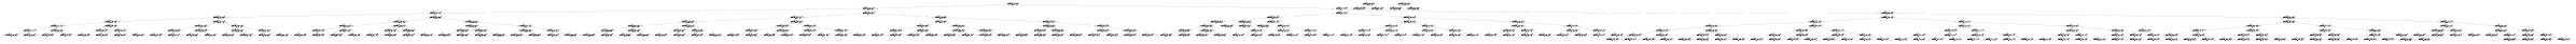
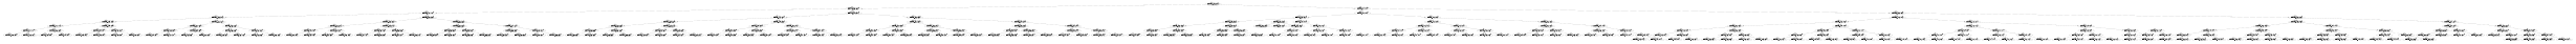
  digraph {
    n1 [label="Node{data=[6948, 6948]}"]
    n2 [label="Node{data=[6631, 6631]}"]
    n3 [label="Node{data=[7044, 7044]}"]
    n4 [label="Node{data=[1787, 1787]}"]
    n5 [label="Node{data=[6916, 6916]}"]
    n6 [label="Node{data=[7012, 7012]}"]
    n7 [label="Node{data=[7303, 7303]}"]
    n8 [label="Node{data=[1303, 1303]}"]
    n9 [label="Node{data=[5828, 5828]}"]
    n10 [label="Node{data=[6647, 6647]}"]
    n11 [label="Node{data=[6932, 6932]}"]
    n12 [label="Node{data=[1295, 1295]}"]
    n13 [label="Node{data=[1661, 1661]}"]
    n14 [label="Node{data=[4303, 4303]}"]
    n15 [label="Node{data=[5836, 5836]}"]
    n16 [label="Node{data=[1172, 1172]}"]
    n17 [label="Node{data=[1299, 1299]}"]
    n18 [label="Node{data=[1657, 1657]}"]
    n19 [label="Node{data=[1665, 1665]}"]
    n20 [label="Node{data=[1117, 1117]}"]
    n21 [label="Node{data=[1266, 1266]}"]
    n22 [label="Node{data=[1297, 1297]}"]
    n23 [label="Node{data=[1301, 1301]}"]
    n24 [label="Node{data=[1080, 1080]}"]
    n25 [label="Node{data=[1166, 1166]}"]
    n26 [label="Node{data=[1229, 1229]}"]
    n27 [label="Node{data=[1294, 1294]}"]
    n28 [label="Node{data=[1296, 1296]}"]
    n29 [label="Node{data=[1298, 1298]}"]
    n30 [label="Node{data=[1300, 1300]}"]
    n31 [label="Node{data=[1302, 1302]}"]
    n32 [label="Node{data=[1305, 1305]}"]
    n33 [label="Node{data=[1659, 1659]}"]
    n34 [label="Node{data=[1663, 1663]}"]
    n35 [label="Node{data=[1667, 1667]}"]
    n36 [label="Node{data=[1304, 1304]}"]
    n37 [label="Node{data=[1317, 1317]}"]
    n38 [label="Node{data=[1658, 1658]}"]
    n39 [label="Node{data=[1660, 1660]}"]
    n40 [label="Node{data=[1662, 1662]}"]
    n41 [label="Node{data=[1664, 1664]}"]
    n42 [label="Node{data=[1666, 1666]}"]
    n43 [label="Node{data=[1668, 1668]}"]
    n44 [label="Node{data=[3276, 3276]}"]
    n45 [label="Node{data=[5145, 5145]}"]
    n46 [label="Node{data=[5832, 5832]}"]
    n47 [label="Node{data=[6241, 6241]}"]
    n48 [label="Node{data=[1902, 1902]}"]
    n49 [label="Node{data=[3727, 3727]}"]
    n50 [label="Node{data=[4631, 4631]}"]
    n51 [label="Node{data=[5362, 5362]}"]
    n52 [label="Node{data=[1803, 1803]}"]
    n53 [label="Node{data=[1959, 1959]}"]
    n54 [label="Node{data=[3342, 3342]}"]
    n55 [label="Node{data=[4288, 4288]}"]
    n56 [label="Node{data=[4614, 4614]}"]
    n57 [label="Node{data=[5083, 5083]}"]
    n58 [label="Node{data=[5341, 5341]}"]
    n59 [label="Node{data=[5762, 5762]}"]
    n60 [label="Node{data=[5830, 5830]}"]
    n61 [label="Node{data=[5834, 5834]}"]
    n62 [label="Node{data=[5838, 5838]}"]
    n63 [label="Node{data=[6487, 6487]}"]
    n64 [label="Node{data=[5829, 5829]}"]
    n65 [label="Node{data=[5831, 5831]}"]
    n66 [label="Node{data=[5833, 5833]}"]
    n67 [label="Node{data=[5835, 5835]}"]
    n68 [label="Node{data=[5837, 5837]}"]
    n69 [label="Node{data=[5868, 5868]}"]
    n70 [label="Node{data=[6281, 6281]}"]
    n71 [label="Node{data=[6556, 6556]}"]
    n72 [label="Node{data=[6639, 6639]}"]
    n73 [label="Node{data=[6908, 6908]}"]
    n74 [label="Node{data=[6924, 6924]}"]
    n75 [label="Node{data=[6940, 6940]}"]
    n76 [label="Node{data=[6635, 6635]}"]
    n77 [label="Node{data=[6643, 6643]}"]
    n78 [label="Node{data=[6904, 6904]}"]
    n79 [label="Node{data=[6912, 6912]}"]
    n80 [label="Node{data=[6633, 6633]}"]
    n81 [label="Node{data=[6637, 6637]}"]
    n82 [label="Node{data=[6641, 6641]}"]
    n83 [label="Node{data=[6645, 6645]}"]
    n84 [label="Node{data=[6632, 6632]}"]
    n85 [label="Node{data=[6634, 6634]}"]
    n86 [label="Node{data=[6636, 6636]}"]
    n87 [label="Node{data=[6638, 6638]}"]
    n88 [label="Node{data=[6640, 6640]}"]
    n89 [label="Node{data=[6642, 6642]}"]
    n90 [label="Node{data=[6644, 6644]}"]
    n91 [label="Node{data=[6646, 6646]}"]
    n92 [label="Node{data=[6902, 6902]}"]
    n93 [label="Node{data=[6906, 6906]}"]
    n94 [label="Node{data=[6910, 6910]}"]
    n95 [label="Node{data=[6914, 6914]}"]
    n96 [label="Node{data=[6901, 6901]}"]
    n97 [label="Node{data=[6903, 6903]}"]
    n98 [label="Node{data=[6905, 6905]}"]
    n99 [label="Node{data=[6907, 6907]}"]
    n100 [label="Node{data=[6909, 6909]}"]
    n101 [label="Node{data=[6911, 6911]}"]
    n102 [label="Node{data=[6913, 6913]}"]
    n103 [label="Node{data=[6915, 6915]}"]
    n104 [label="Node{data=[6920, 6920]}"]
    n105 [label="Node{data=[6928, 6928]}"]
    n106 [label="Node{data=[6936, 6936]}"]
    n107 [label="Node{data=[6944, 6944]}"]
    n108 [label="Node{data=[6918, 6918]}"]
    n109 [label="Node{data=[6922, 6922]}"]
    n110 [label="Node{data=[6926, 6926]}"]
    n111 [label="Node{data=[6930, 6930]}"]
    n112 [label="Node{data=[6917, 6917]}"]
    n113 [label="Node{data=[6919, 6919]}"]
    n114 [label="Node{data=[6921, 6921]}"]
    n115 [label="Node{data=[6923, 6923]}"]
    n116 [label="Node{data=[6925, 6925]}"]
    n117 [label="Node{data=[6927, 6927]}"]
    n118 [label="Node{data=[6929, 6929]}"]
    n119 [label="Node{data=[6931, 6931]}"]
    n120 [label="Node{data=[6934, 6934]}"]
    n121 [label="Node{data=[6938, 6938]}"]
    n122 [label="Node{data=[6942, 6942]}"]
    n123 [label="Node{data=[6946, 6946]}"]
    n124 [label="Node{data=[6933, 6933]}"]
    n125 [label="Node{data=[6935, 6935]}"]
    n126 [label="Node{data=[6937, 6937]}"]
    n127 [label="Node{data=[6939, 6939]}"]
    n128 [label="Node{data=[6941, 6941]}"]
    n129 [label="Node{data=[6943, 6943]}"]
    n130 [label="Node{data=[6945, 6945]}"]
    n131 [label="Node{data=[6947, 6947]}"]
    n132 [label="Node{data=[6964, 6964]}"]
    n133 [label="Node{data=[7028, 7028]}"]
    n134 [label="Node{data=[7105, 7105]}"]
    n135 [label="Node{data=[8266, 8266]}"]
    n136 [label="Node{data=[6956, 6956]}"]
    n137 [label="Node{data=[7004, 7004]}"]
    n138 [label="Node{data=[7020, 7020]}"]
    n139 [label="Node{data=[7036, 7036]}"]
+   n140 [label="Node{data=[6952, 6952]}"]
    n141 [label="Node{data=[6960, 6960]}"]
    n142 [label="Node{data=[6968, 6968]}"]
    n143 [label="Node{data=[7008, 7008]}"]
    n144 [label="Node{data=[6950, 6950]}"]
    n145 [label="Node{data=[6954, 6954]}"]
    n146 [label="Node{data=[6958, 6958]}"]
    n147 [label="Node{data=[6962, 6962]}"]
    n148 [label="Node{data=[6949, 6949]}"]
    n149 [label="Node{data=[6951, 6951]}"]
    n150 [label="Node{data=[6953, 6953]}"]
    n151 [label="Node{data=[6955, 6955]}"]
    n152 [label="Node{data=[6957, 6957]}"]
    n153 [label="Node{data=[6959, 6959]}"]
    n154 [label="Node{data=[6961, 6961]}"]
    n155 [label="Node{data=[6963, 6963]}"]
    n156 [label="Node{data=[7002, 7002]}"]
    n157 [label="Node{data=[7006, 7006]}"]
    n158 [label="Node{data=[7010, 7010]}"]
    n159 [label="Node{data=[6966, 6966]}"]
    n160 [label="Node{data=[6965, 6965]}"]
    n161 [label="Node{data=[6967, 6967]}"]
    n162 [label="Node{data=[7001, 7001]}"]
    n163 [label="Node{data=[7003, 7003]}"]
    n164 [label="Node{data=[7005, 7005]}"]
    n165 [label="Node{data=[7007, 7007]}"]
    n166 [label="Node{data=[7009, 7009]}"]
    n167 [label="Node{data=[7011, 7011]}"]
    n168 [label="Node{data=[7016, 7016]}"]
    n169 [label="Node{data=[7024, 7024]}"]
    n170 [label="Node{data=[7032, 7032]}"]
    n171 [label="Node{data=[7040, 7040]}"]
    n172 [label="Node{data=[7014, 7014]}"]
    n173 [label="Node{data=[7018, 7018]}"]
    n174 [label="Node{data=[7022, 7022]}"]
    n175 [label="Node{data=[7026, 7026]}"]
    n176 [label="Node{data=[7013, 7013]}"]
    n177 [label="Node{data=[7015, 7015]}"]
    n178 [label="Node{data=[7017, 7017]}"]
    n179 [label="Node{data=[7019, 7019]}"]
    n180 [label="Node{data=[7021, 7021]}"]
    n181 [label="Node{data=[7023, 7023]}"]
    n182 [label="Node{data=[7025, 7025]}"]
    n183 [label="Node{data=[7027, 7027]}"]
    n184 [label="Node{data=[7030, 7030]}"]
    n185 [label="Node{data=[7034, 7034]}"]
    n186 [label="Node{data=[7038, 7038]}"]
    n187 [label="Node{data=[7042, 7042]}"]
    n188 [label="Node{data=[7029, 7029]}"]
    n189 [label="Node{data=[7031, 7031]}"]
    n190 [label="Node{data=[7033, 7033]}"]
    n191 [label="Node{data=[7035, 7035]}"]
    n192 [label="Node{data=[7037, 7037]}"]
    n193 [label="Node{data=[7039, 7039]}"]
    n194 [label="Node{data=[7041, 7041]}"]
    n195 [label="Node{data=[7043, 7043]}"]
    n196 [label="Node{data=[7060, 7060]}"]
    n197 [label="Node{data=[7121, 7121]}"]
    n198 [label="Node{data=[7933, 7933]}"]
    n199 [label="Node{data=[8274, 8274]}"]
    n200 [label="Node{data=[7052, 7052]}"]
    n201 [label="Node{data=[7097, 7097]}"]
    n202 [label="Node{data=[7113, 7113]}"]
    n203 [label="Node{data=[7129, 7129]}"]
    n204 [label="Node{data=[7048, 7048]}"]
    n205 [label="Node{data=[7056, 7056]}"]
    n206 [label="Node{data=[7093, 7093]}"]
    n207 [label="Node{data=[7101, 7101]}"]
    n208 [label="Node{data=[7046, 7046]}"]
    n209 [label="Node{data=[7050, 7050]}"]
    n210 [label="Node{data=[7054, 7054]}"]
    n211 [label="Node{data=[7058, 7058]}"]
    n212 [label="Node{data=[7045, 7045]}"]
    n213 [label="Node{data=[7047, 7047]}"]
    n214 [label="Node{data=[7049, 7049]}"]
    n215 [label="Node{data=[7051, 7051]}"]
    n216 [label="Node{data=[7053, 7053]}"]
    n217 [label="Node{data=[7055, 7055]}"]
    n218 [label="Node{data=[7057, 7057]}"]
    n219 [label="Node{data=[7059, 7059]}"]
    n220 [label="Node{data=[7062, 7062]}"]
    n221 [label="Node{data=[7095, 7095]}"]
    n222 [label="Node{data=[7099, 7099]}"]
    n223 [label="Node{data=[7103, 7103]}"]
    n224 [label="Node{data=[7061, 7061]}"]
    n225 [label="Node{data=[7092, 7092]}"]
    n226 [label="Node{data=[7094, 7094]}"]
    n227 [label="Node{data=[7096, 7096]}"]
    n228 [label="Node{data=[7098, 7098]}"]
    n229 [label="Node{data=[7100, 7100]}"]
    n230 [label="Node{data=[7102, 7102]}"]
    n231 [label="Node{data=[7104, 7104]}"]
    n232 [label="Node{data=[7109, 7109]}"]
    n233 [label="Node{data=[7117, 7117]}"]
    n234 [label="Node{data=[7125, 7125]}"]
    n235 [label="Node{data=[7133, 7133]}"]
    n236 [label="Node{data=[7107, 7107]}"]
    n237 [label="Node{data=[7111, 7111]}"]
    n238 [label="Node{data=[7115, 7115]}"]
    n239 [label="Node{data=[7119, 7119]}"]
    n240 [label="Node{data=[7106, 7106]}"]
    n241 [label="Node{data=[7108, 7108]}"]
    n242 [label="Node{data=[7110, 7110]}"]
    n243 [label="Node{data=[7112, 7112]}"]
    n244 [label="Node{data=[7114, 7114]}"]
    n245 [label="Node{data=[7116, 7116]}"]
    n246 [label="Node{data=[7118, 7118]}"]
    n247 [label="Node{data=[7120, 7120]}"]
    n248 [label="Node{data=[7123, 7123]}"]
    n249 [label="Node{data=[7127, 7127]}"]
    n250 [label="Node{data=[7162, 7162]}"]
    n251 [label="Node{data=[7132, 7132]}"]
    n252 [label="Node{data=[7122, 7122]}"]
    n253 [label="Node{data=[7124, 7124]}"]
    n254 [label="Node{data=[7126, 7126]}"]
    n255 [label="Node{data=[7128, 7128]}"]
    n256 [label="Node{data=[7131, 7131]}"]
    n257 [label="Node{data=[7130, 7130]}"]
    n258 [label="Node{data=[7134, 7134]}"]
    n259 [label="Node{data=[7302, 7302]}"]
    n260 [label="Node{data=[7925, 7925]}"]
    n261 [label="Node{data=[7941, 7941]}"]
    n262 [label="Node{data=[8270, 8270]}"]
    n263 [label="Node{data=[8326, 8326]}"]
    n264 [label="Node{data=[7791, 7791]}"]
    n265 [label="Node{data=[7929, 7929]}"]
    n266 [label="Node{data=[7937, 7937]}"]
    n267 [label="Node{data=[8262, 8262]}"]
    n268 [label="Node{data=[7305, 7305]}"]
    n269 [label="Node{data=[7906, 7906]}"]
    n270 [label="Node{data=[7927, 7927]}"]
    n271 [label="Node{data=[7931, 7931]}"]
    n272 [label="Node{data=[7304, 7304]}"]
    n273 [label="Node{data=[7306, 7306]}"]
    n274 [label="Node{data=[7866, 7866]}"]
    n275 [label="Node{data=[7924, 7924]}"]
    n276 [label="Node{data=[7926, 7926]}"]
    n277 [label="Node{data=[7928, 7928]}"]
    n278 [label="Node{data=[7930, 7930]}"]
    n279 [label="Node{data=[7932, 7932]}"]
    n280 [label="Node{data=[7935, 7935]}"]
    n281 [label="Node{data=[7939, 7939]}"]
    n282 [label="Node{data=[7943, 7943]}"]
    n283 [label="Node{data=[8264, 8264]}"]
    n284 [label="Node{data=[7934, 7934]}"]
    n285 [label="Node{data=[7936, 7936]}"]
    n286 [label="Node{data=[7938, 7938]}"]
    n287 [label="Node{data=[7940, 7940]}"]
    n288 [label="Node{data=[7942, 7942]}"]
    n289 [label="Node{data=[7944, 7944]}"]
    n290 [label="Node{data=[8263, 8263]}"]
    n291 [label="Node{data=[8265, 8265]}"]
    n292 [label="Node{data=[8268, 8268]}"]
    n293 [label="Node{data=[8272, 8272]}"]
    n294 [label="Node{data=[8276, 8276]}"]
    n295 [label="Node{data=[8729, 8729]}"]
    n296 [label="Node{data=[8267, 8267]}"]
    n297 [label="Node{data=[8269, 8269]}"]
    n298 [label="Node{data=[8271, 8271]}"]
    n299 [label="Node{data=[8273, 8273]}"]
    n300 [label="Node{data=[8275, 8275]}"]
    n301 [label="Node{data=[8277, 8277]}"]
    n302 [label="Node{data=[8438, 8438]}"]
    n303 [label="Node{data=[9041, 9041]}"]
    n304 [label="Node{data=[8393, 8393]}"]
    n305 [label="Node{data=[8496, 8496]}"]
    n306 [label="Node{data=[8954, 8954]}"]
    n307 [label="Node{data=[9121, 9121]}"]
    n1 -> n2
    n1 -> n3
    n2 -> n4
    n2 -> n5
    n3 -> n6
    n3 -> n7
    n4 -> n8
    n4 -> n9
    n5 -> n10
    n5 -> n11
    n6 -> n132
    n6 -> n133
    n7 -> n134
    n7 -> n135
    n8 -> n12
    n8 -> n13
    n9 -> n14
    n9 -> n15
    n10 -> n72
    n10 -> n73
    n11 -> n74
    n11 -> n75
    n12 -> n16
    n12 -> n17
    n13 -> n18
    n13 -> n19
    n14 -> n44
    n14 -> n45
    n15 -> n46
    n15 -> n47
    n16 -> n20
    n16 -> n21
    n17 -> n22
    n17 -> n23
    n18 -> n32
    n18 -> n33
    n19 -> n34
    n19 -> n35
    n20 -> n24
    n20 -> n25
    n21 -> n26
    n21 -> n27
    n22 -> n28
    n22 -> n29
    n23 -> n30
    n23 -> n31
    n32 -> n36
    n32 -> n37
    n33 -> n38
    n33 -> n39
    n34 -> n40
    n34 -> n41
    n35 -> n42
    n35 -> n43
    n44 -> n48
    n44 -> n49
    n45 -> n50
    n45 -> n51
    n46 -> n60
    n46 -> n61
    n47 -> n62
    n47 -> n63
    n48 -> n52
    n48 -> n53
    n49 -> n54
    n49 -> n55
    n50 -> n56
    n50 -> n57
    n51 -> n58
    n51 -> n59
    n60 -> n64
    n60 -> n65
    n61 -> n66
    n61 -> n67
    n62 -> n68
    n62 -> n69
    n63 -> n70
    n63 -> n71
    n72 -> n76
    n72 -> n77
    n73 -> n78
    n73 -> n79
    n74 -> n104
    n74 -> n105
    n75 -> n106
    n75 -> n107
    n76 -> n80
    n76 -> n81
    n77 -> n82
    n77 -> n83
    n78 -> n92
    n78 -> n93
    n79 -> n94
    n79 -> n95
    n80 -> n84
    n80 -> n85
    n81 -> n86
    n81 -> n87
    n82 -> n88
    n82 -> n89
    n83 -> n90
    n83 -> n91
    n92 -> n96
    n92 -> n97
    n93 -> n98
    n93 -> n99
    n94 -> n100
    n94 -> n101
    n95 -> n102
    n95 -> n103
    n104 -> n108
    n104 -> n109
    n105 -> n110
    n105 -> n111
    n106 -> n120
    n106 -> n121
    n107 -> n122
    n107 -> n123
    n108 -> n112
    n108 -> n113
    n109 -> n114
    n109 -> n115
    n110 -> n116
    n110 -> n117
    n111 -> n118
    n111 -> n119
    n120 -> n124
    n120 -> n125
    n121 -> n126
    n121 -> n127
    n122 -> n128
    n122 -> n129
    n123 -> n130
    n123 -> n131
    n132 -> n136
    n132 -> n137
    n133 -> n138
    n133 -> n139
    n134 -> n196
    n134 -> n197
    n135 -> n198
    n135 -> n199
+   n136 -> n140
    n136 -> n141
    n137 -> n142
    n137 -> n143
    n138 -> n168
    n138 -> n169
    n139 -> n170
    n139 -> n171
+   n140 -> n144
+   n140 -> n145
    n141 -> n146
    n141 -> n147
    n142 -> n156
    n143 -> n157
    n143 -> n158
    n144 -> n148
    n144 -> n149
    n145 -> n150
    n145 -> n151
    n146 -> n152
    n146 -> n153
    n147 -> n154
    n147 -> n155
    n156 -> n162
    n156 -> n163
    n157 -> n164
    n157 -> n165
    n158 -> n166
    n158 -> n167
    n159 -> n142
    n159 -> n160
    n159 -> n161
    n168 -> n172
    n168 -> n173
    n169 -> n174
    n169 -> n175
    n170 -> n184
    n170 -> n185
    n171 -> n186
    n171 -> n187
    n172 -> n176
    n172 -> n177
    n173 -> n178
    n173 -> n179
    n174 -> n180
    n174 -> n181
    n175 -> n182
    n175 -> n183
    n184 -> n188
    n184 -> n189
    n185 -> n190
    n185 -> n191
    n186 -> n192
    n186 -> n193
    n187 -> n194
    n187 -> n195
    n196 -> n200
    n196 -> n201
    n197 -> n202
    n197 -> n203
    n198 -> n260
    n198 -> n261
    n199 -> n262
    n199 -> n263
    n200 -> n204
    n200 -> n205
    n201 -> n206
    n201 -> n207
    n202 -> n232
    n202 -> n233
    n203 -> n234
    n203 -> n235
    n204 -> n208
    n204 -> n209
    n205 -> n210
    n205 -> n211
    n206 -> n220
    n206 -> n221
    n207 -> n222
    n207 -> n223
    n208 -> n212
    n208 -> n213
    n209 -> n214
    n209 -> n215
    n210 -> n216
    n210 -> n217
    n211 -> n218
    n211 -> n219
    n220 -> n224
    n220 -> n225
    n221 -> n226
    n221 -> n227
    n222 -> n228
    n222 -> n229
    n223 -> n230
    n223 -> n231
    n232 -> n236
    n232 -> n237
    n233 -> n238
    n233 -> n239
    n234 -> n248
    n234 -> n249
    n235 -> n250
    n235 -> n251
    n236 -> n240
    n236 -> n241
    n237 -> n242
    n237 -> n243
    n238 -> n244
    n238 -> n245
    n239 -> n246
    n239 -> n247
    n248 -> n252
    n248 -> n253
    n249 -> n254
    n249 -> n255
    n250 -> n258
    n250 -> n259
    n256 -> n251
    n256 -> n257
    n260 -> n264
    n260 -> n265
    n261 -> n266
    n261 -> n267
    n262 -> n292
    n262 -> n293
    n263 -> n294
    n263 -> n295
    n264 -> n268
    n264 -> n269
    n265 -> n270
    n265 -> n271
    n266 -> n280
    n266 -> n281
    n267 -> n282
    n267 -> n283
    n268 -> n272
    n268 -> n273
    n269 -> n274
    n269 -> n275
    n270 -> n276
    n270 -> n277
    n271 -> n278
    n271 -> n279
    n280 -> n284
    n280 -> n285
    n281 -> n286
    n281 -> n287
    n282 -> n288
    n282 -> n289
    n283 -> n290
    n283 -> n291
    n292 -> n296
    n292 -> n297
    n293 -> n298
    n293 -> n299
    n294 -> n300
    n294 -> n301
    n295 -> n302
    n295 -> n303
    n302 -> n304
    n302 -> n305
    n303 -> n306
    n303 -> n307
  }
